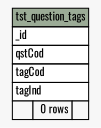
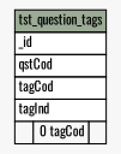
  digraph {
    bgcolor="#f7f7f7"
    fontname=Oswald
    fontsize=11
    nodesep=0.18
    rankdir=RL
    ranksep=0.46
-   n1 [fontname=Oswald fontsize=11 label=<     <TABLE BORDER="0" CELLBORDER="1" CELLSPACING="0" BGCOLOR="#ffffff">       <TR><TD COLSPAN="3" BGCOLOR="#9bab96" ALIGN="CENTER">tst_question_tags</TD></TR>       <TR><TD PORT="_id" COLSPAN="3" ALIGN="LEFT">_id</TD></TR>       <TR><TD PORT="qstCod" COLSPAN="3" ALIGN="LEFT">qstCod</TD></TR>       <TR><TD PORT="tagCod" COLSPAN="3" ALIGN="LEFT">tagCod</TD></TR>       <TR><TD PORT="tagInd" COLSPAN="3" ALIGN="LEFT">tagInd</TD></TR>       <TR><TD ALIGN="LEFT" BGCOLOR="#f7f7f7">  </TD><TD ALIGN="RIGHT" BGCOLOR="#f7f7f7">0 rows</TD><TD ALIGN="RIGHT" BGCOLOR="#f7f7f7">  </TD></TR>     </TABLE>> shape=plaintext]
+   n1 [fontname=Oswald fontsize=11 label=<     <TABLE BORDER="0" CELLBORDER="1" CELLSPACING="0" BGCOLOR="#ffffff">       <TR><TD COLSPAN="3" BGCOLOR="#9bab96" ALIGN="CENTER">tst_question_tags</TD></TR>       <TR><TD PORT="_id" COLSPAN="3" ALIGN="LEFT">_id</TD></TR>       <TR><TD PORT="qstCod" COLSPAN="3" ALIGN="LEFT">qstCod</TD></TR>       <TR><TD PORT="tagCod" COLSPAN="3" ALIGN="LEFT">tagCod</TD></TR>       <TR><TD PORT="tagInd" COLSPAN="3" ALIGN="LEFT">tagInd</TD></TR>       <TR><TD ALIGN="LEFT" BGCOLOR="#f7f7f7">  </TD><TD ALIGN="RIGHT" BGCOLOR="#f7f7f7">0 tagCod</TD><TD ALIGN="RIGHT" BGCOLOR="#f7f7f7">  </TD></TR>     </TABLE>> shape=plaintext]
  }
